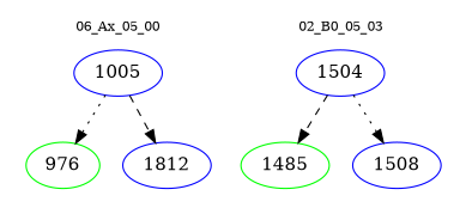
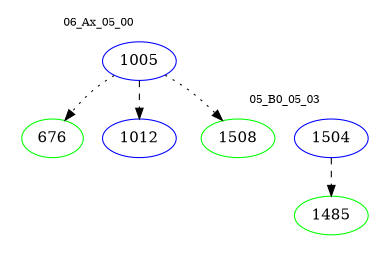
  digraph {
    fontname="DejaVu Serif"
    node [color=blue fontname="DejaVu Serif"]
    edge [color=black fontname="DejaVu Serif" style=dotted]
    n1 [label=1005]
-   n2 [color=green label=976]
-   n3 [label=1812]
+   n2 [color=green label=676]
+   n3 [label=1012]
    n4 [label=1504]
    n5 [color=green label=1485]
-   n6 [label=1508]
+   n6 [color=green label=1508]
    subgraph cluster_1 {
      color=white
      fontsize=10
      label="06_Ax_05_00"
      n1
      n2
      n3
    }
    subgraph cluster_2 {
      color=white
      fontsize=10
-     label="02_B0_05_03"
+     label="05_B0_05_03"
      n4
      n5
      n6
    }
    n1 -> n2
    n1 -> n3 [style=dashed]
    n4 -> n5 [style=dashed]
-   n4 -> n6
+   n1 -> n6
  }
